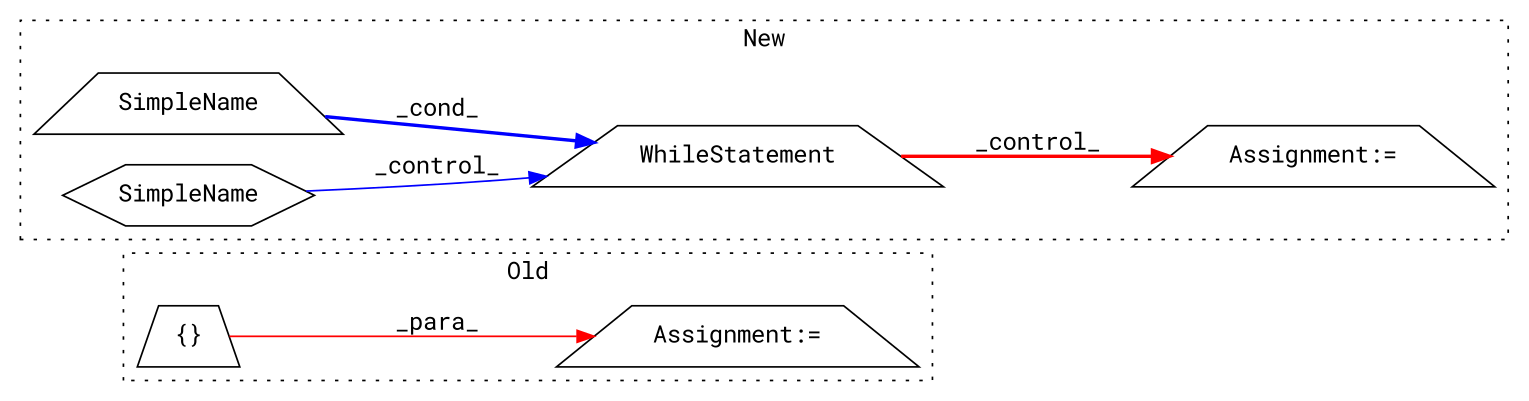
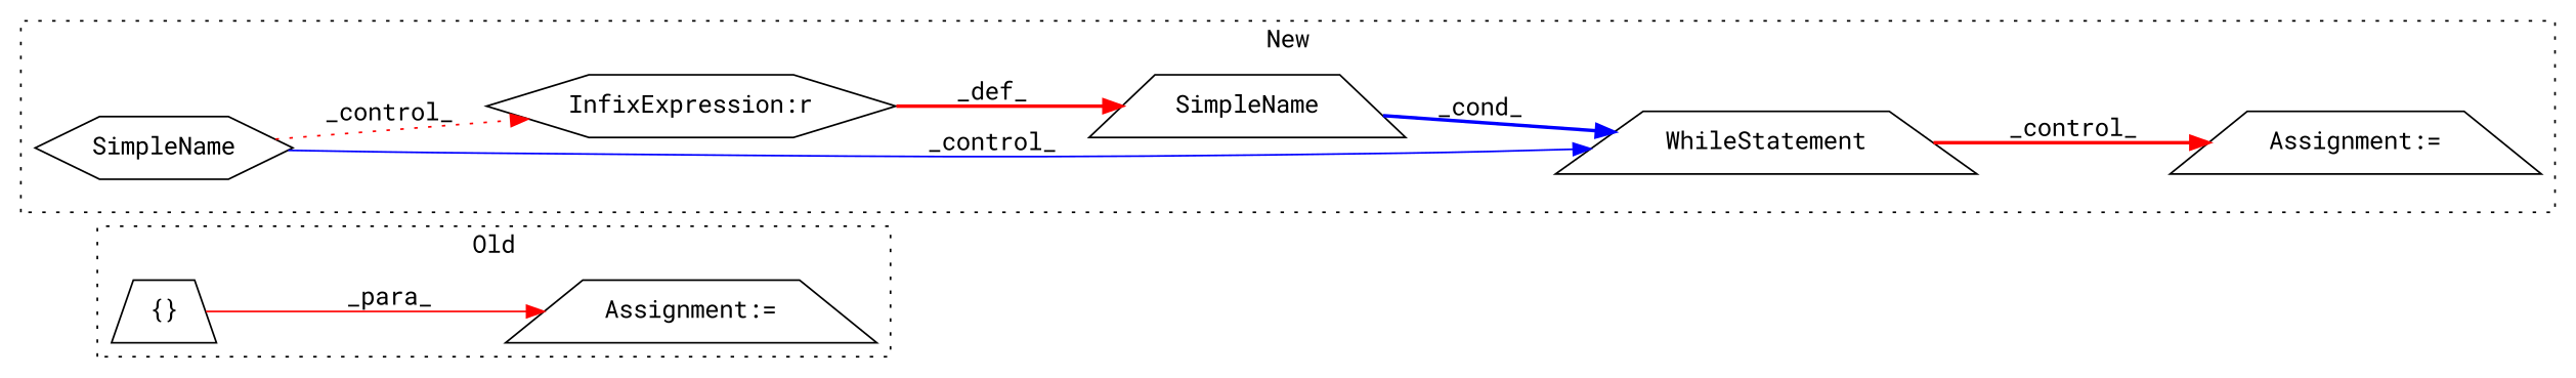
  digraph {
    rankdir=LR
    fontname="Roboto Mono"
    node [a=7 shape=trapezium fontname="Roboto Mono"]
    edge [color=red style=bold fontname="Roboto Mono"]
    n1 [a=4 l=2 label="{}" s=1775]
    n2 [l=12 label="Assignment:=" s=1754]
    n3 [a=61 l="7,2" label=WhileStatement s="1901,1949"]
    n4 [l="57,2" label="Assignment:=" s="2023,2119"]
    n5 [a=42 label=SimpleName]
+   n6 [a=27 l=3 label="InfixExpression:r" s=1936 shape=hexagon]
    n7 [a=42 label=SimpleName shape=hexagon]
    subgraph cluster_1 {
      label=Old
      style=dotted
      n1
      n2
    }
    subgraph cluster_2 {
      label=New
      style=dotted
      n3
      n4
      n5
+     n6
      n7
    }
    n1 -> n2 [label=_para_ style=solid]
    n3 -> n4 [label=_control_]
    n5 -> n3 [label=_cond_ color=blue]
+   n6 -> n5 [label=_def_]
    n7 -> n3 [label=_control_ color=blue style=solid]
+   n7 -> n6 [label=_control_ style=dotted]
  }
